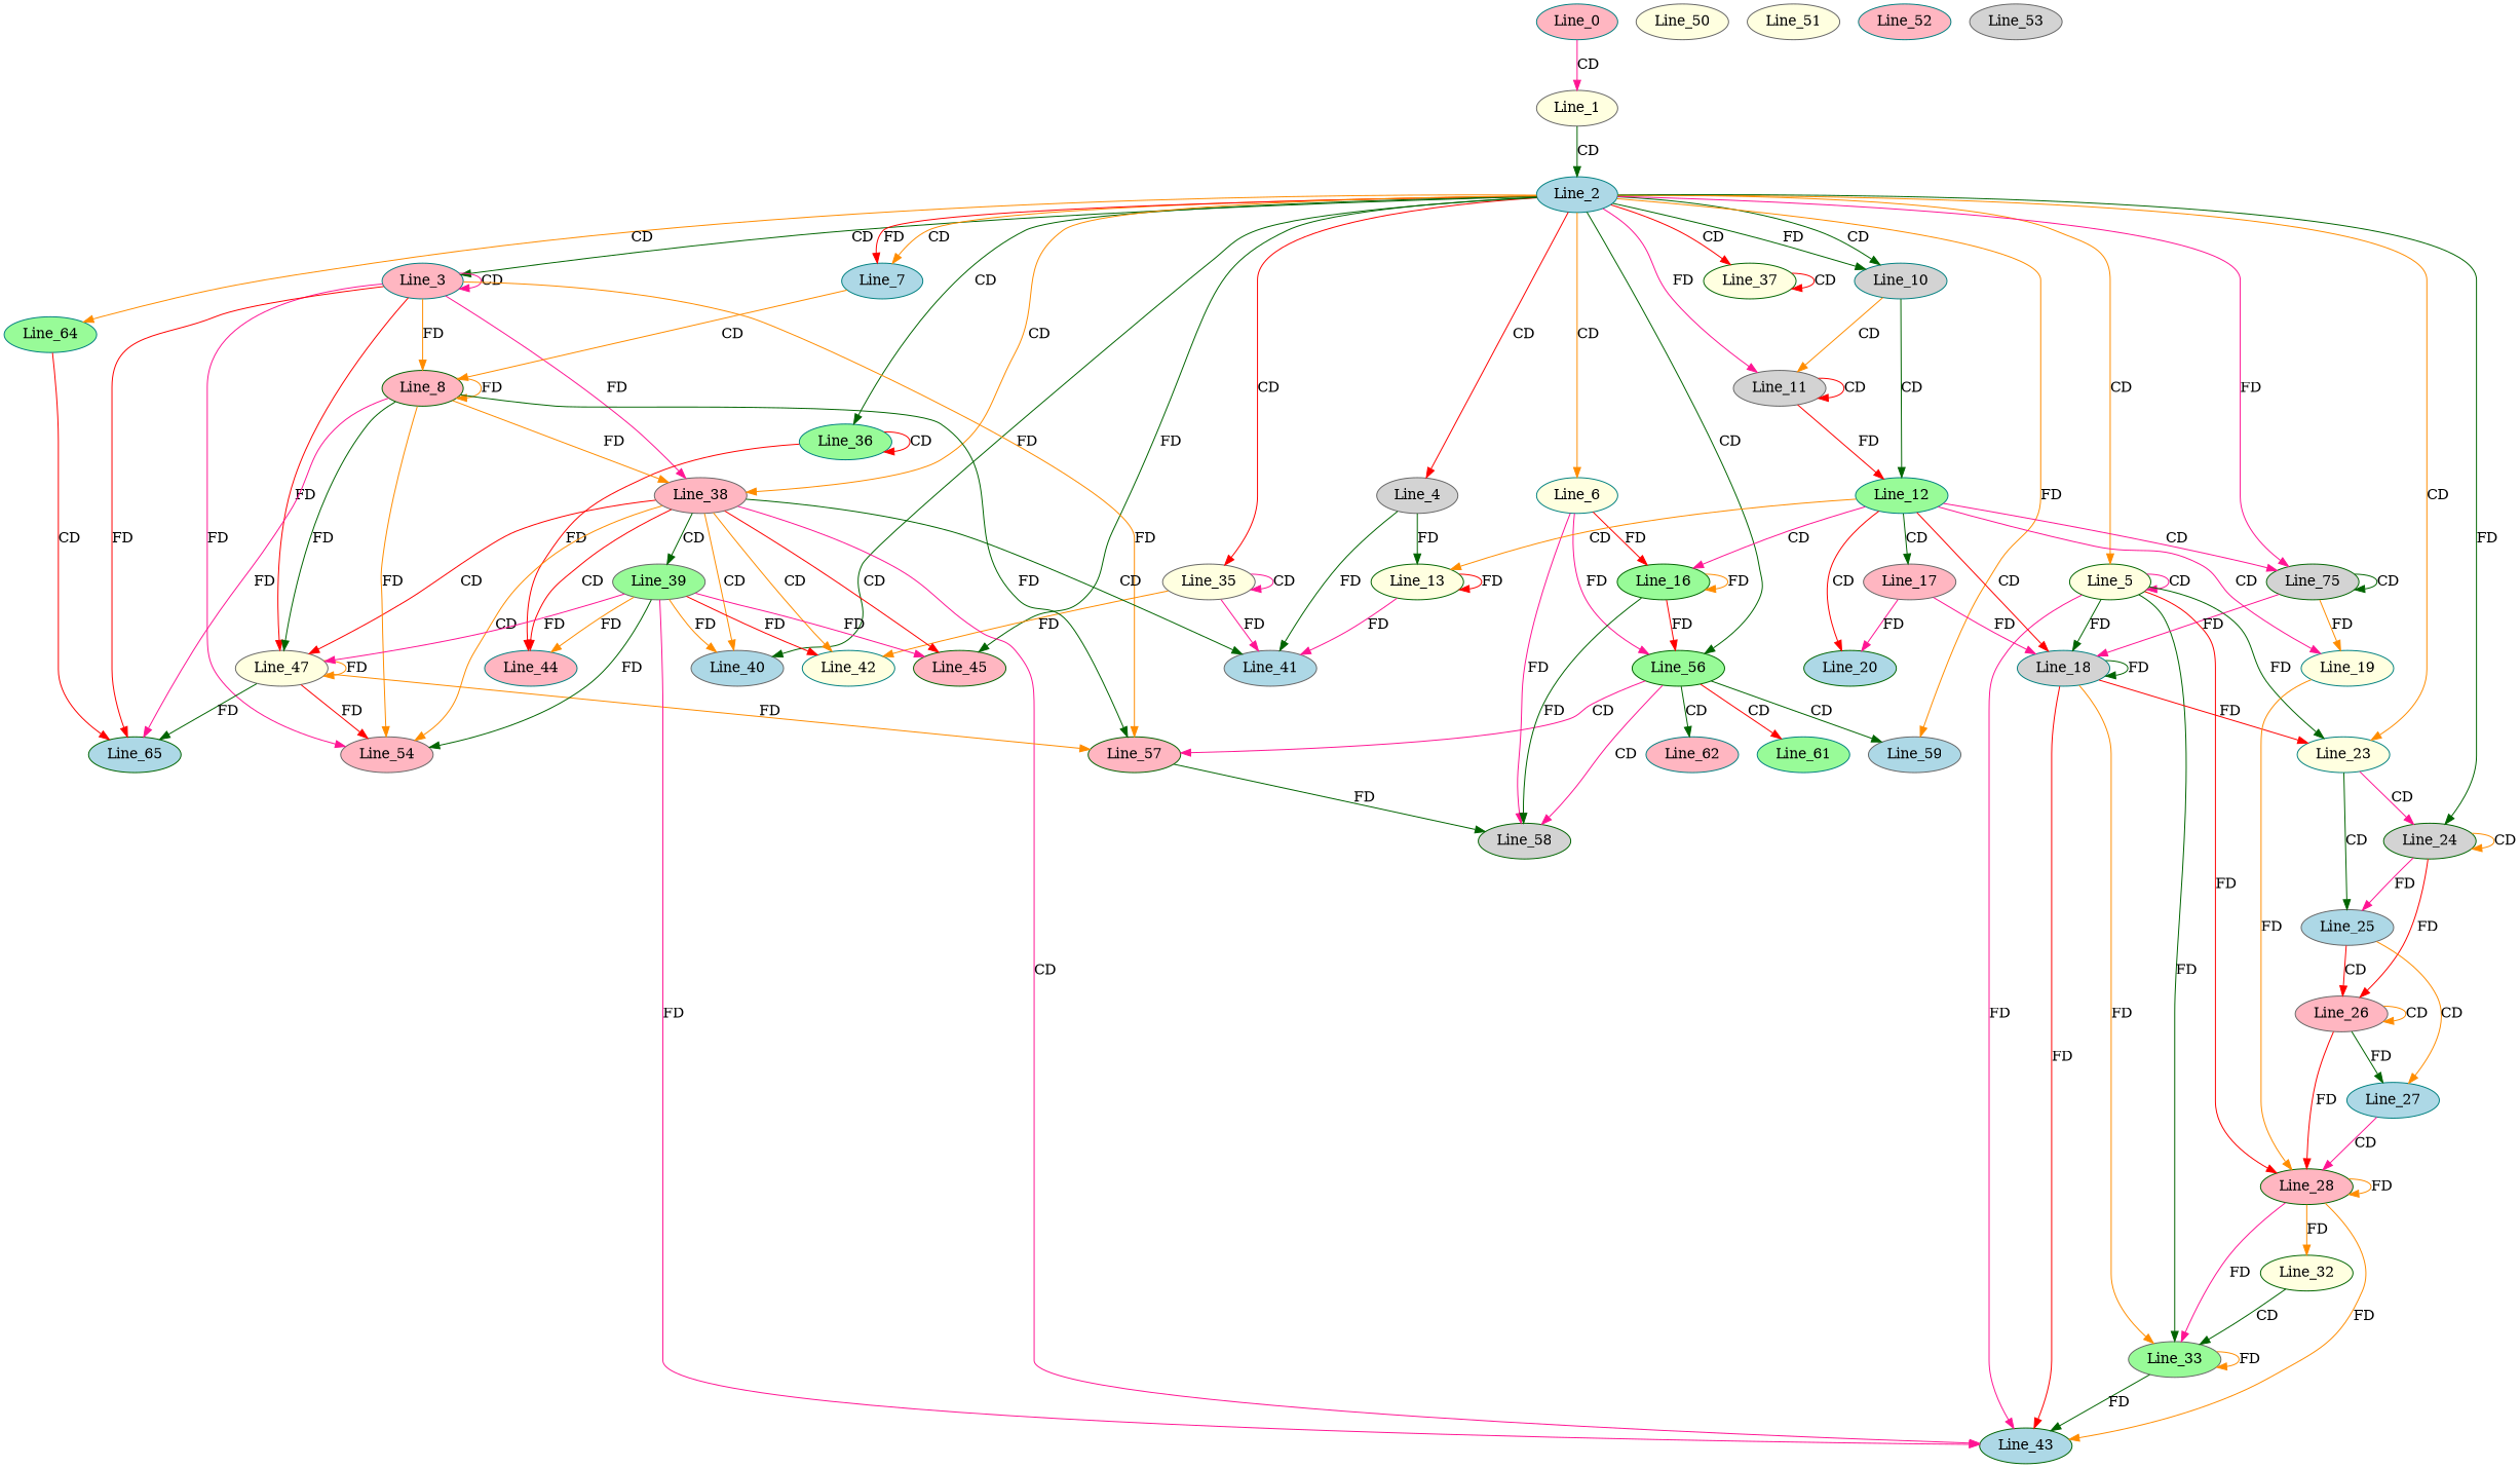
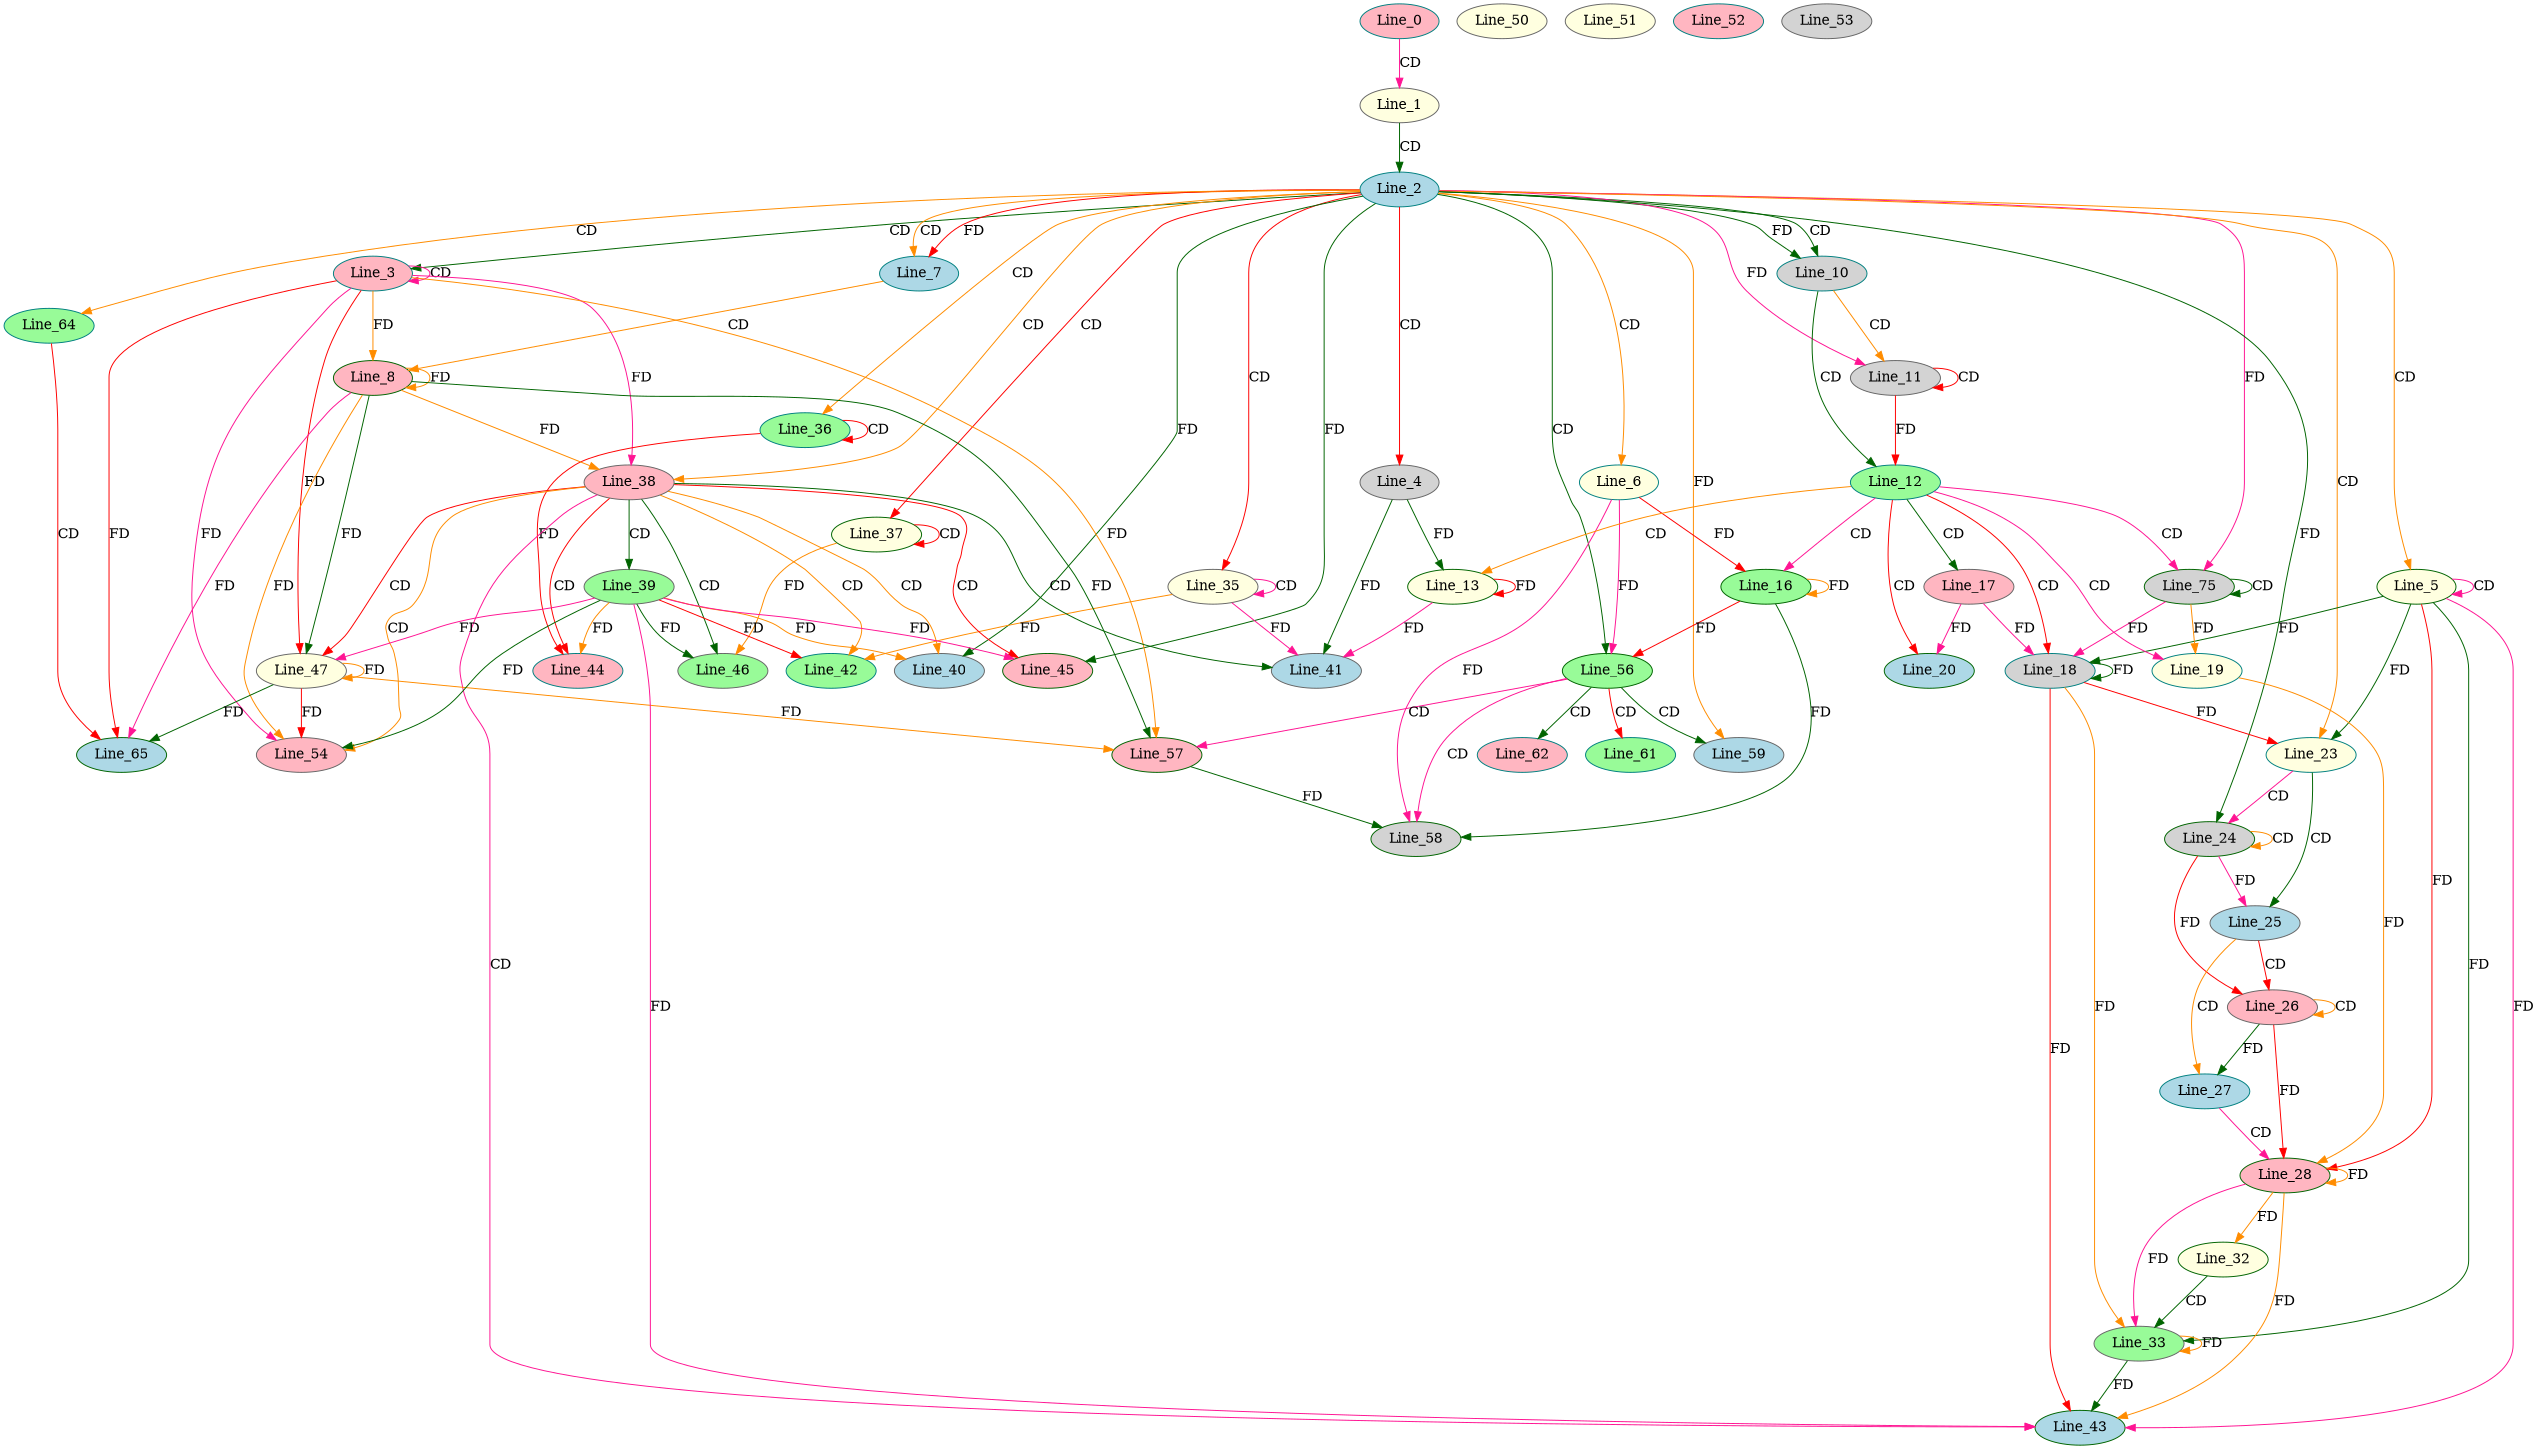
  digraph {
    node [color=gray40 fillcolor=lightpink style=filled]
    edge [color=darkorange]
    Line_0 [color=teal]
    Line_1 [fillcolor=lightyellow]
    Line_2 [color=teal fillcolor=lightblue]
    Line_3 [color=teal]
    Line_4 [fillcolor=lightgrey]
    Line_5 [color=darkgreen fillcolor=lightyellow]
    Line_6 [color=teal fillcolor=lightyellow]
    Line_7 [color=teal fillcolor=lightblue]
    Line_10 [color=teal fillcolor=lightgrey]
    Line_11 [fillcolor=lightgrey]
    n11 [color=darkgreen fillcolor=lightgrey label=Line_75]
    Line_23 [color=teal fillcolor=lightyellow]
    Line_24 [color=darkgreen fillcolor=lightgrey]
    Line_35 [fillcolor=lightyellow]
    Line_36 [color=teal fillcolor=palegreen]
    Line_37 [color=darkgreen fillcolor=lightyellow]
    Line_38
    Line_40 [fillcolor=lightblue]
    Line_45 [color=darkgreen]
    Line_56 [color=darkgreen fillcolor=palegreen]
    Line_59 [fillcolor=lightblue]
    Line_64 [color=teal fillcolor=palegreen]
    Line_8 [color=darkgreen]
    Line_47 [fillcolor=lightyellow]
    Line_54
    Line_57 [color=darkgreen]
    Line_65 [color=darkgreen fillcolor=lightblue]
    Line_13 [color=darkgreen fillcolor=lightyellow]
    Line_41 [fillcolor=lightblue]
    Line_18 [color=teal fillcolor=lightgrey]
    Line_28 [color=darkgreen]
    Line_33 [fillcolor=palegreen]
    Line_43 [color=darkgreen fillcolor=lightblue]
    Line_16 [color=darkgreen fillcolor=palegreen]
    Line_58 [color=darkgreen fillcolor=lightgrey]
    Line_12 [color=teal fillcolor=palegreen]
    Line_19 [color=teal fillcolor=lightyellow]
    Line_25 [fillcolor=lightblue]
    Line_26
-   Line_42 [color=teal fillcolor=lightyellow]
+   Line_42 [color=teal fillcolor=palegreen]
    Line_44 [color=teal]
+   Line_46 [fillcolor=palegreen]
    Line_39 [fillcolor=palegreen]
    Line_61 [color=teal fillcolor=palegreen]
    Line_62 [color=teal]
    Line_32 [color=darkgreen fillcolor=lightyellow]
    Line_17
    Line_20 [color=darkgreen fillcolor=lightblue]
    Line_27 [color=teal fillcolor=lightblue]
    Line_50 [fillcolor=lightyellow]
    Line_51 [fillcolor=lightyellow]
    Line_52 [color=teal]
    Line_53 [fillcolor=lightgrey]
    Line_0 -> Line_1 [color=deeppink label=CD]
    Line_1 -> Line_2 [color=darkgreen label=CD]
    Line_2 -> Line_3 [color=darkgreen label=CD]
    Line_2 -> Line_4 [color=red label=CD]
    Line_2 -> Line_5 [label=CD]
    Line_2 -> Line_6 [label=CD]
    Line_2 -> Line_7 [label=CD]
    Line_2 -> Line_7 [color=red label=FD]
    Line_2 -> Line_10 [color=darkgreen label=CD]
    Line_2 -> Line_10 [color=darkgreen label=FD]
    Line_2 -> Line_11 [color=deeppink label=FD]
    Line_2 -> n11 [color=deeppink label=FD]
    Line_2 -> Line_23 [label=CD]
    Line_2 -> Line_24 [color=darkgreen label=FD]
    Line_2 -> Line_35 [color=red label=CD]
-   Line_2 -> Line_36 [color=darkgreen label=CD]
+   Line_2 -> Line_36 [label=CD]
    Line_2 -> Line_37 [color=red label=CD]
    Line_2 -> Line_38 [label=CD]
    Line_2 -> Line_40 [color=darkgreen label=FD]
    Line_2 -> Line_45 [color=darkgreen label=FD]
    Line_2 -> Line_56 [color=darkgreen label=CD]
    Line_2 -> Line_59 [label=FD]
    Line_2 -> Line_64 [label=CD]
    Line_3 -> Line_3 [color=deeppink label=CD]
    Line_3 -> Line_38 [color=deeppink label=FD]
    Line_3 -> Line_8 [label=FD]
    Line_3 -> Line_47 [color=red label=FD]
    Line_3 -> Line_54 [color=deeppink label=FD]
    Line_3 -> Line_57 [label=FD]
    Line_3 -> Line_65 [color=red label=FD]
    Line_4 -> Line_13 [color=darkgreen label=FD]
    Line_4 -> Line_41 [color=darkgreen label=FD]
    Line_5 -> Line_5 [color=deeppink label=CD]
    Line_5 -> Line_23 [color=darkgreen label=FD]
    Line_5 -> Line_18 [color=darkgreen label=FD]
    Line_5 -> Line_28 [color=red label=FD]
    Line_5 -> Line_33 [color=darkgreen label=FD]
    Line_5 -> Line_43 [color=deeppink label=FD]
    Line_6 -> Line_56 [color=deeppink label=FD]
    Line_6 -> Line_16 [color=red label=FD]
    Line_6 -> Line_58 [color=deeppink label=FD]
    Line_7 -> Line_8 [label=CD]
    Line_10 -> Line_11 [label=CD]
    Line_10 -> Line_12 [color=darkgreen label=CD]
    Line_11 -> Line_11 [color=red label=CD]
    Line_11 -> Line_12 [color=red label=FD]
    n11 -> n11 [color=darkgreen label=CD]
    n11 -> Line_18 [color=deeppink label=FD]
    n11 -> Line_19 [label=FD]
    Line_23 -> Line_24 [color=deeppink label=CD]
    Line_23 -> Line_25 [color=darkgreen label=CD]
    Line_24 -> Line_24 [label=CD]
    Line_24 -> Line_25 [color=deeppink label=FD]
    Line_24 -> Line_26 [color=red label=FD]
    Line_35 -> Line_35 [color=deeppink label=CD]
    Line_35 -> Line_41 [color=deeppink label=FD]
    Line_35 -> Line_42 [label=FD]
    Line_36 -> Line_36 [color=red label=CD]
    Line_36 -> Line_44 [color=red label=FD]
    Line_37 -> Line_37 [color=red label=CD]
+   Line_37 -> Line_46 [label=FD]
    Line_38 -> Line_40 [label=CD]
    Line_38 -> Line_45 [color=red label=CD]
    Line_38 -> Line_47 [color=red label=CD]
    Line_38 -> Line_54 [label=CD]
    Line_38 -> Line_41 [color=darkgreen label=CD]
    Line_38 -> Line_43 [color=deeppink label=CD]
    Line_38 -> Line_42 [label=CD]
    Line_38 -> Line_44 [color=red label=CD]
+   Line_38 -> Line_46 [color=darkgreen label=CD]
    Line_38 -> Line_39 [color=darkgreen label=CD]
    Line_56 -> Line_59 [color=darkgreen label=CD]
    Line_56 -> Line_57 [color=deeppink label=CD]
    Line_56 -> Line_58 [color=deeppink label=CD]
    Line_56 -> Line_61 [color=red label=CD]
    Line_56 -> Line_62 [color=darkgreen label=CD]
    Line_64 -> Line_65 [color=red label=CD]
    Line_8 -> Line_38 [label=FD]
    Line_8 -> Line_8 [label=FD]
    Line_8 -> Line_47 [color=darkgreen label=FD]
    Line_8 -> Line_54 [label=FD]
    Line_8 -> Line_57 [color=darkgreen label=FD]
    Line_8 -> Line_65 [color=deeppink label=FD]
    Line_47 -> Line_47 [label=FD]
    Line_47 -> Line_54 [color=red label=FD]
    Line_47 -> Line_57 [label=FD]
    Line_47 -> Line_65 [color=darkgreen label=FD]
    Line_57 -> Line_58 [color=darkgreen label=FD]
    Line_13 -> Line_13 [color=red label=FD]
    Line_13 -> Line_41 [color=deeppink label=FD]
    Line_18 -> Line_23 [color=red label=FD]
    Line_18 -> Line_18 [color=darkgreen label=FD]
    Line_18 -> Line_33 [label=FD]
    Line_18 -> Line_43 [color=red label=FD]
    Line_28 -> Line_28 [label=FD]
    Line_28 -> Line_33 [color=deeppink label=FD]
    Line_28 -> Line_43 [label=FD]
    Line_28 -> Line_32 [label=FD]
    Line_33 -> Line_33 [label=FD]
    Line_33 -> Line_43 [color=darkgreen label=FD]
    Line_16 -> Line_56 [color=red label=FD]
    Line_16 -> Line_16 [label=FD]
    Line_16 -> Line_58 [color=darkgreen label=FD]
    Line_12 -> n11 [color=deeppink label=CD]
    Line_12 -> Line_13 [label=CD]
    Line_12 -> Line_18 [color=red label=CD]
    Line_12 -> Line_16 [color=deeppink label=CD]
    Line_12 -> Line_19 [color=deeppink label=CD]
    Line_12 -> Line_17 [color=darkgreen label=CD]
    Line_12 -> Line_20 [color=red label=CD]
    Line_19 -> Line_28 [label=FD]
    Line_25 -> Line_26 [color=red label=CD]
    Line_25 -> Line_27 [label=CD]
    Line_26 -> Line_28 [color=red label=FD]
    Line_26 -> Line_26 [label=CD]
    Line_26 -> Line_27 [color=darkgreen label=FD]
    Line_39 -> Line_40 [label=FD]
    Line_39 -> Line_45 [color=deeppink label=FD]
    Line_39 -> Line_47 [color=deeppink label=FD]
    Line_39 -> Line_54 [color=darkgreen label=FD]
    Line_39 -> Line_43 [color=deeppink label=FD]
    Line_39 -> Line_42 [color=red label=FD]
    Line_39 -> Line_44 [label=FD]
+   Line_39 -> Line_46 [color=darkgreen label=FD]
    Line_32 -> Line_33 [color=darkgreen label=CD]
    Line_17 -> Line_18 [color=deeppink label=FD]
    Line_17 -> Line_20 [color=deeppink label=FD]
    Line_27 -> Line_28 [color=deeppink label=CD]
  }
